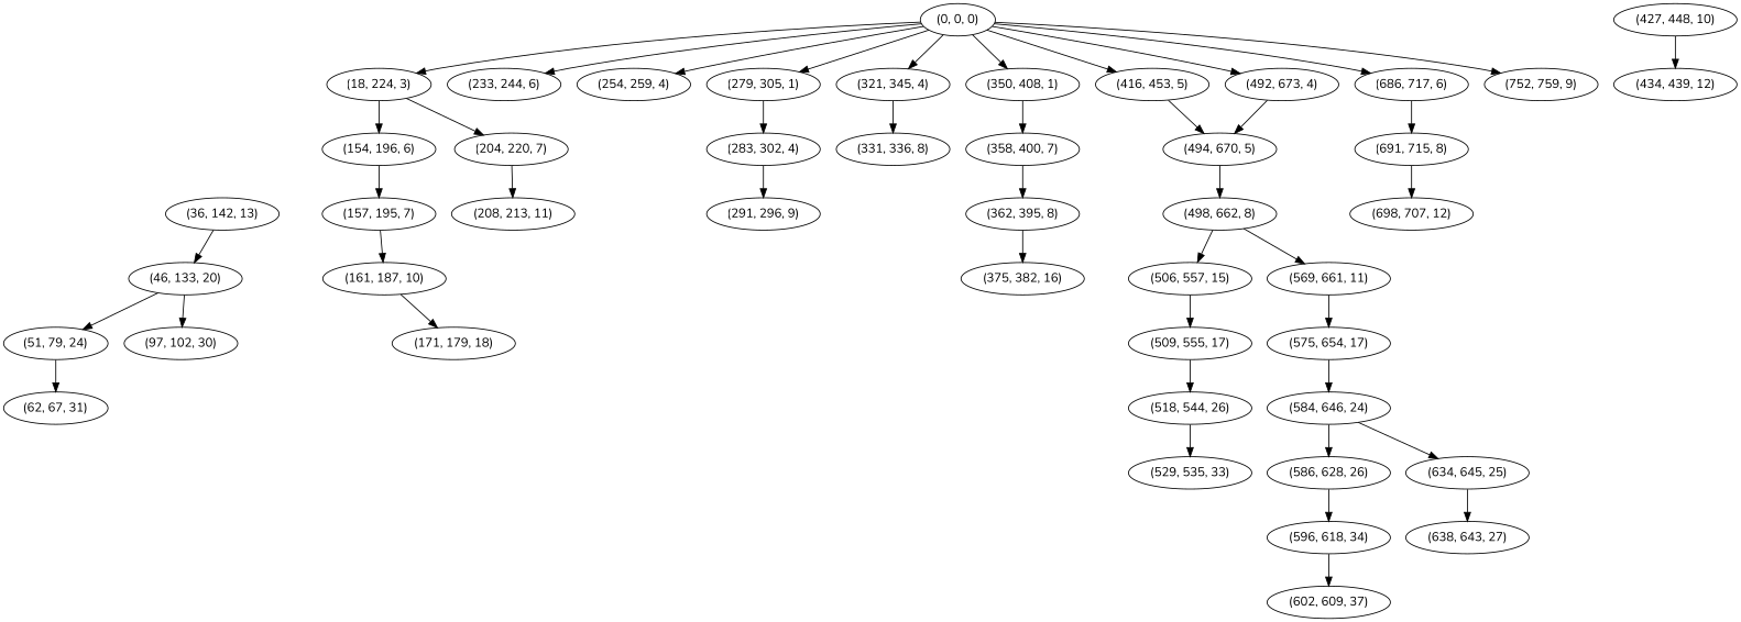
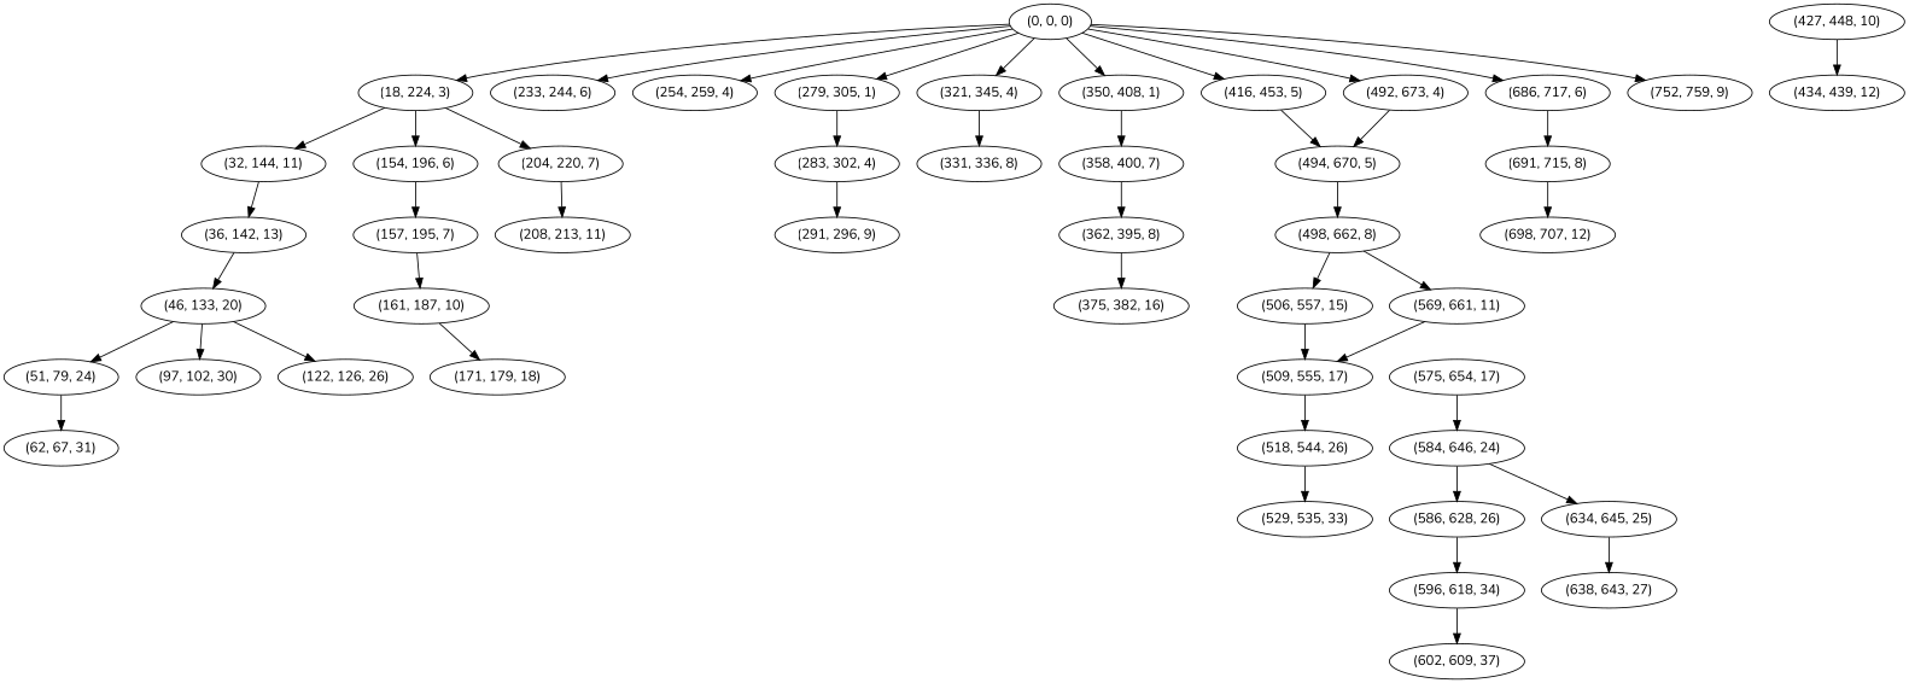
  digraph {
    fontname=Nunito
    node [fontname=Nunito]
    edge [fontname=Nunito]
    "(0, 0, 0)"
    "(18, 224, 3)"
    "(233, 244, 6)"
    "(254, 259, 4)"
    "(279, 305, 1)"
    "(321, 345, 4)"
    "(350, 408, 1)"
    "(416, 453, 5)"
    "(492, 673, 4)"
    "(686, 717, 6)"
    "(752, 759, 9)"
+   "(32, 144, 11)"
    "(154, 196, 6)"
    "(204, 220, 7)"
    "(283, 302, 4)"
    "(331, 336, 8)"
    "(358, 400, 7)"
    "(494, 670, 5)"
    "(691, 715, 8)"
    "(36, 142, 13)"
    "(157, 195, 7)"
    "(208, 213, 11)"
    "(46, 133, 20)"
    "(51, 79, 24)"
    "(97, 102, 30)"
+   "(122, 126, 26)"
    "(62, 67, 31)"
    "(161, 187, 10)"
    "(171, 179, 18)"
    "(291, 296, 9)"
    "(362, 395, 8)"
    "(375, 382, 16)"
    "(427, 448, 10)"
    "(434, 439, 12)"
    n35 [label="(498, 662, 8)"]
    "(506, 557, 15)"
    "(569, 661, 11)"
    "(509, 555, 17)"
    "(575, 654, 17)"
    "(518, 544, 26)"
    "(529, 535, 33)"
    "(584, 646, 24)"
    "(586, 628, 26)"
    "(634, 645, 25)"
    "(596, 618, 34)"
    "(638, 643, 27)"
    "(602, 609, 37)"
    n48 [label="(698, 707, 12)"]
    "(0, 0, 0)" -> "(18, 224, 3)"
    "(0, 0, 0)" -> "(233, 244, 6)"
    "(0, 0, 0)" -> "(254, 259, 4)"
    "(0, 0, 0)" -> "(279, 305, 1)"
    "(0, 0, 0)" -> "(321, 345, 4)"
    "(0, 0, 0)" -> "(350, 408, 1)"
    "(0, 0, 0)" -> "(416, 453, 5)"
    "(0, 0, 0)" -> "(492, 673, 4)"
    "(0, 0, 0)" -> "(686, 717, 6)"
    "(0, 0, 0)" -> "(752, 759, 9)"
+   "(18, 224, 3)" -> "(32, 144, 11)"
    "(18, 224, 3)" -> "(154, 196, 6)"
    "(18, 224, 3)" -> "(204, 220, 7)"
    "(279, 305, 1)" -> "(283, 302, 4)"
    "(321, 345, 4)" -> "(331, 336, 8)"
    "(350, 408, 1)" -> "(358, 400, 7)"
    "(416, 453, 5)" -> "(494, 670, 5)"
    "(492, 673, 4)" -> "(494, 670, 5)"
    "(686, 717, 6)" -> "(691, 715, 8)"
+   "(32, 144, 11)" -> "(36, 142, 13)"
    "(154, 196, 6)" -> "(157, 195, 7)"
    "(204, 220, 7)" -> "(208, 213, 11)"
    "(283, 302, 4)" -> "(291, 296, 9)"
    "(358, 400, 7)" -> "(362, 395, 8)"
    "(494, 670, 5)" -> n35
    "(691, 715, 8)" -> n48
    "(36, 142, 13)" -> "(46, 133, 20)"
    "(157, 195, 7)" -> "(161, 187, 10)"
    "(46, 133, 20)" -> "(51, 79, 24)"
    "(46, 133, 20)" -> "(97, 102, 30)"
+   "(46, 133, 20)" -> "(122, 126, 26)"
    "(51, 79, 24)" -> "(62, 67, 31)"
    "(161, 187, 10)" -> "(171, 179, 18)"
    "(362, 395, 8)" -> "(375, 382, 16)"
    "(427, 448, 10)" -> "(434, 439, 12)"
    n35 -> "(506, 557, 15)"
    n35 -> "(569, 661, 11)"
    "(506, 557, 15)" -> "(509, 555, 17)"
-   "(569, 661, 11)" -> "(575, 654, 17)"
+   "(569, 661, 11)" -> "(509, 555, 17)"
    "(509, 555, 17)" -> "(518, 544, 26)"
    "(575, 654, 17)" -> "(584, 646, 24)"
    "(518, 544, 26)" -> "(529, 535, 33)"
    "(584, 646, 24)" -> "(586, 628, 26)"
    "(584, 646, 24)" -> "(634, 645, 25)"
    "(586, 628, 26)" -> "(596, 618, 34)"
    "(634, 645, 25)" -> "(638, 643, 27)"
    "(596, 618, 34)" -> "(602, 609, 37)"
  }
